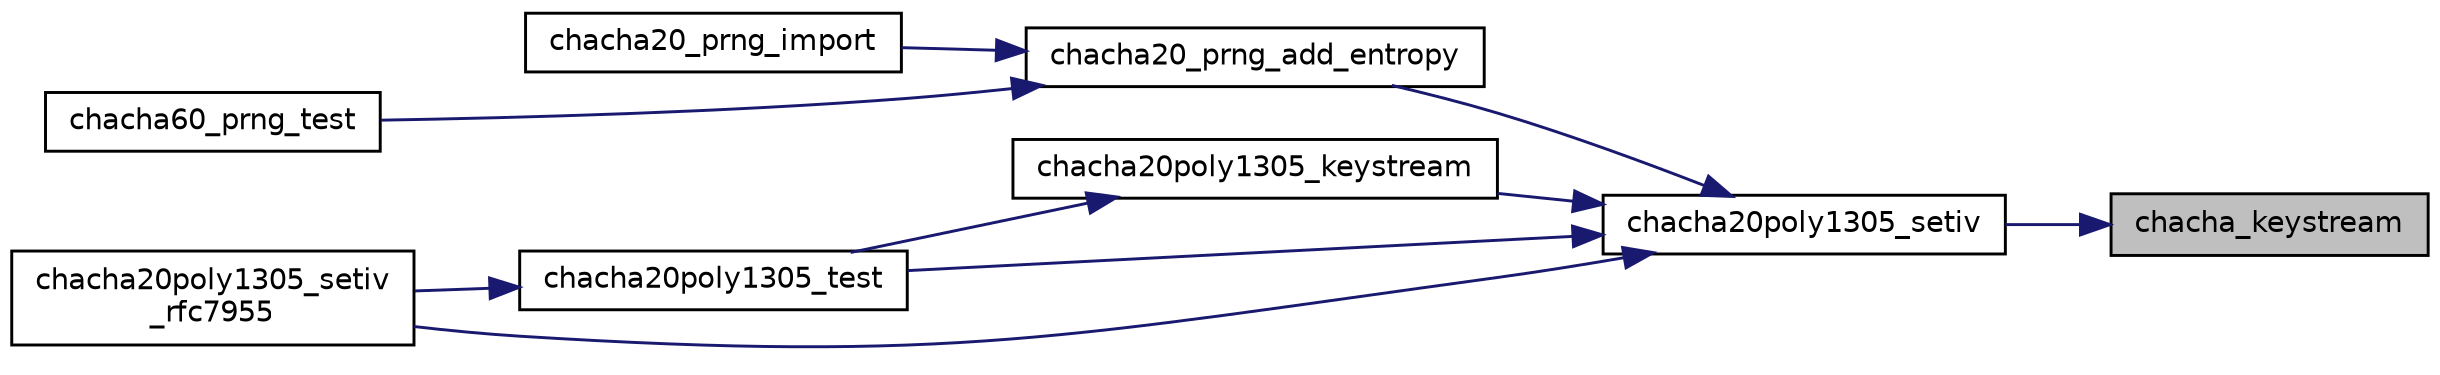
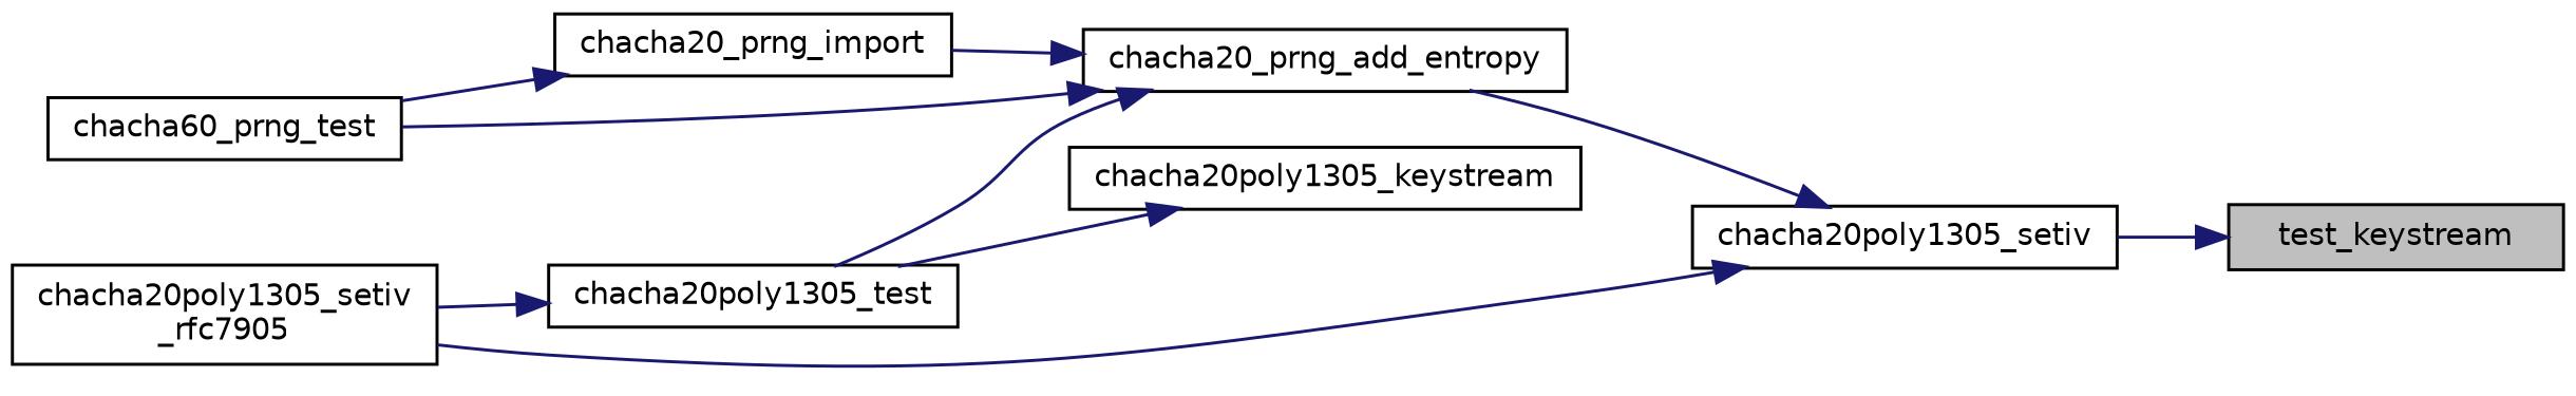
  digraph {
    rankdir=RL
    node [color=black fillcolor=white fontname=Helvetica fontsize=10 shape=record style=filled]
    edge [color=midnightblue dir=back fontname=Helvetica fontsize=10 labelfontname=Helvetica labelfontsize=10 style=solid]
-   n1 [fillcolor=grey75 fontcolor=black height=0.2 label=chacha_keystream width=0.4]
+   n1 [fillcolor=grey75 fontcolor=black height=0.2 label=test_keystream width=0.4]
    n2 [height=0.2 label=chacha20poly1305_setiv width=0.4]
    n3 [height=0.2 label=chacha20_prng_add_entropy width=0.4]
    n4 [height=0.2 label=chacha20_prng_import width=0.4]
    n5 [height=0.2 label=chacha60_prng_test width=0.4]
    n6 [height=0.2 label=chacha20poly1305_keystream width=0.4]
    n7 [height=0.2 label=chacha20poly1305_test width=0.4]
-   n8 [height=0.2 label="chacha20poly1305_setiv\l_rfc7955" width=0.4]
+   n8 [height=0.2 label="chacha20poly1305_setiv\l_rfc7905" width=0.4]
    n1 -> n2
    n2 -> n3
-   n2 -> n6
-   n2 -> n7
+   n3 -> n7
    n2 -> n8
    n3 -> n4
    n3 -> n5
+   n4 -> n5
    n6 -> n7
    n7 -> n8
  }
